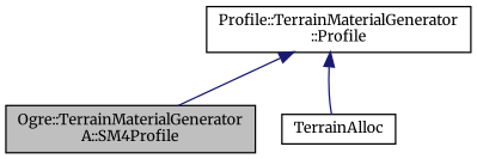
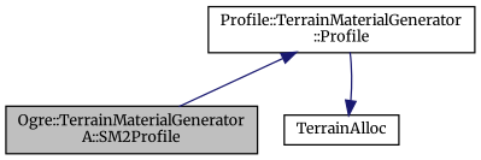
  digraph {
    fontname=Merriweather
    node [color=black fontname=Merriweather fontsize=10 shape=record]
    edge [color=midnightblue dir=back fontname=Merriweather fontsize=10 labelfontname=Helvetica labelfontsize=10 style=solid]
-   n1 [fillcolor=grey75 fontcolor=black height=0.2 label="Ogre::TerrainMaterialGenerator\lA::SM4Profile" style=filled width=0.4]
+   n1 [fillcolor=grey75 fontcolor=black height=0.2 label="Ogre::TerrainMaterialGenerator\lA::SM2Profile" style=filled width=0.4]
    n2 [height=0.2 label="Profile::TerrainMaterialGenerator\l::Profile" width=0.4]
    n3 [height=0.2 label=TerrainAlloc width=0.4]
    n2 -> n1
-   n2 -> n3
+   n3 -> n2
  }
